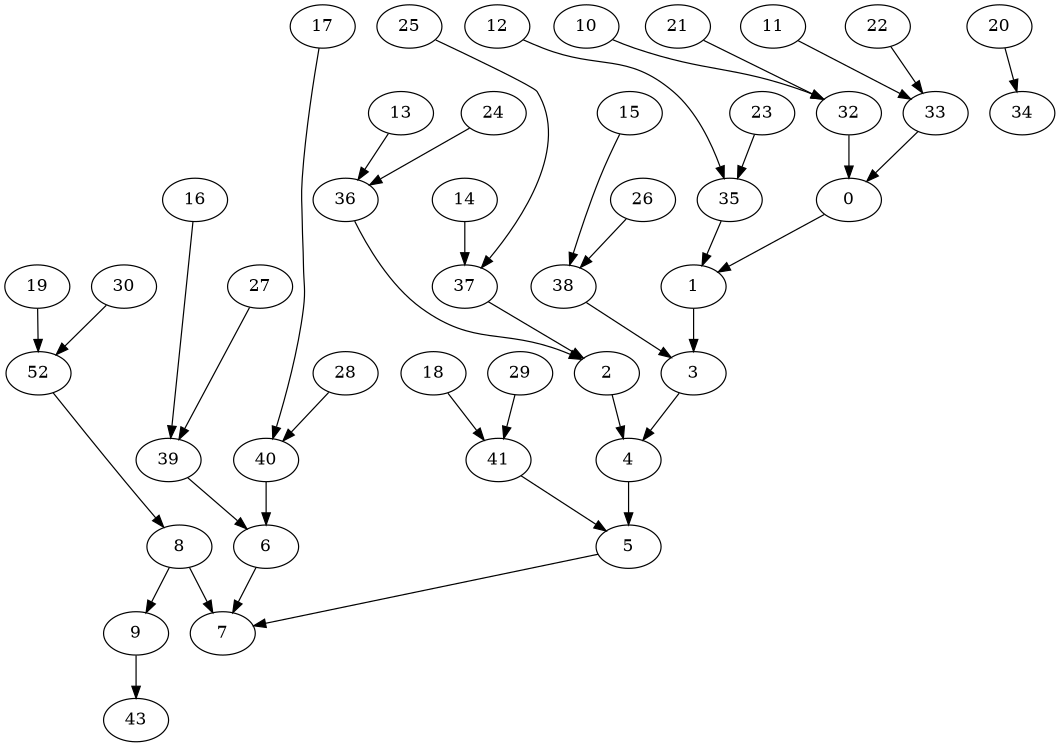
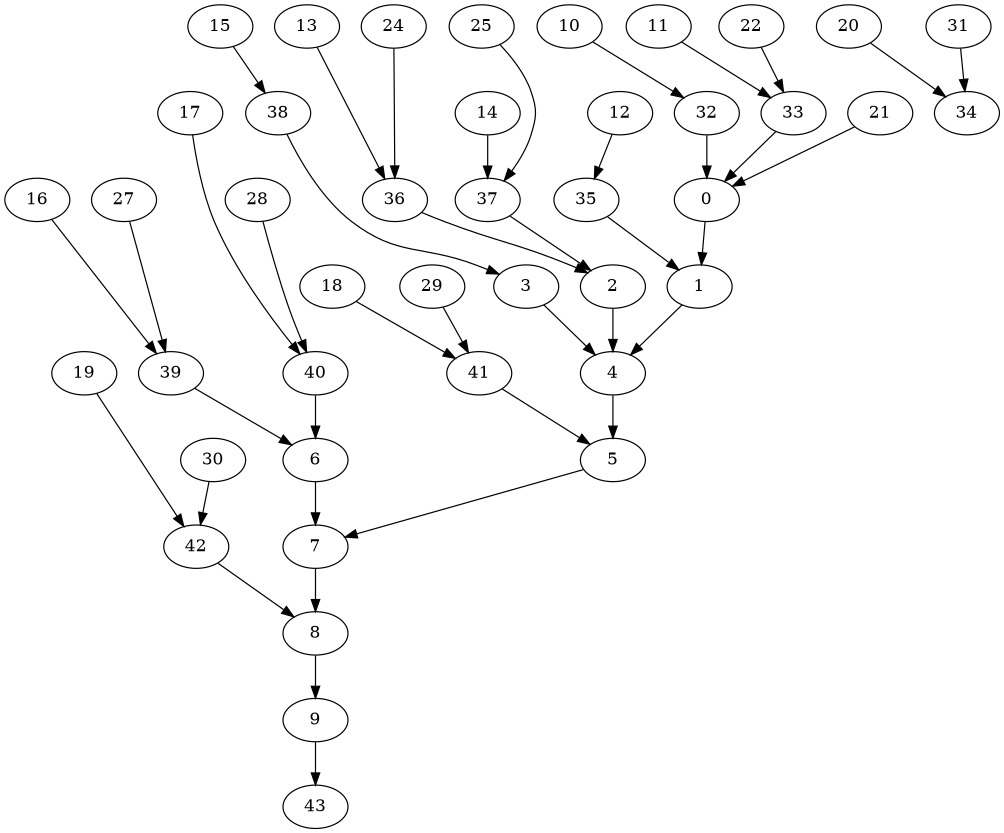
  digraph {
    edge [weight=0]
    0
    1
    3
    4
    2
    5
    7
    8
    6
    9
    43
    10
    32
    11
    33
    12
    35
    13
    36
    14
    37
    15
    38
    16
    39
    17
    40
    18
    41
    19
-   42 [label=52]
+   42
    20
    34
    21
    22
-   23
    24
    25
-   26
    27
    28
    29
    30
+   31
    0 -> 1
-   1 -> 3 [weight=1]
+   1 -> 4 [weight=1]
    3 -> 4 [weight=1]
    4 -> 5 [weight=1]
    2 -> 4 [weight=1]
    5 -> 7
-   8 -> 7 [weight=1]
+   7 -> 8 [weight=1]
    8 -> 9
    6 -> 7 [weight=1]
    9 -> 43
    10 -> 32
    32 -> 0 [weight=1]
    11 -> 33
    33 -> 0
    12 -> 35
    35 -> 1
    13 -> 36
    36 -> 2
    14 -> 37 [weight=1]
    37 -> 2
    15 -> 38
    38 -> 3
    16 -> 39
    39 -> 6
    17 -> 40
    40 -> 6 [weight=1]
    18 -> 41
    41 -> 5
    19 -> 42
    42 -> 8
    20 -> 34
-   21 -> 32
+   21 -> 0
    22 -> 33
-   23 -> 35
    24 -> 36
    25 -> 37
-   26 -> 38
    27 -> 39
    28 -> 40
    29 -> 41
    30 -> 42
+   31 -> 34
  }
